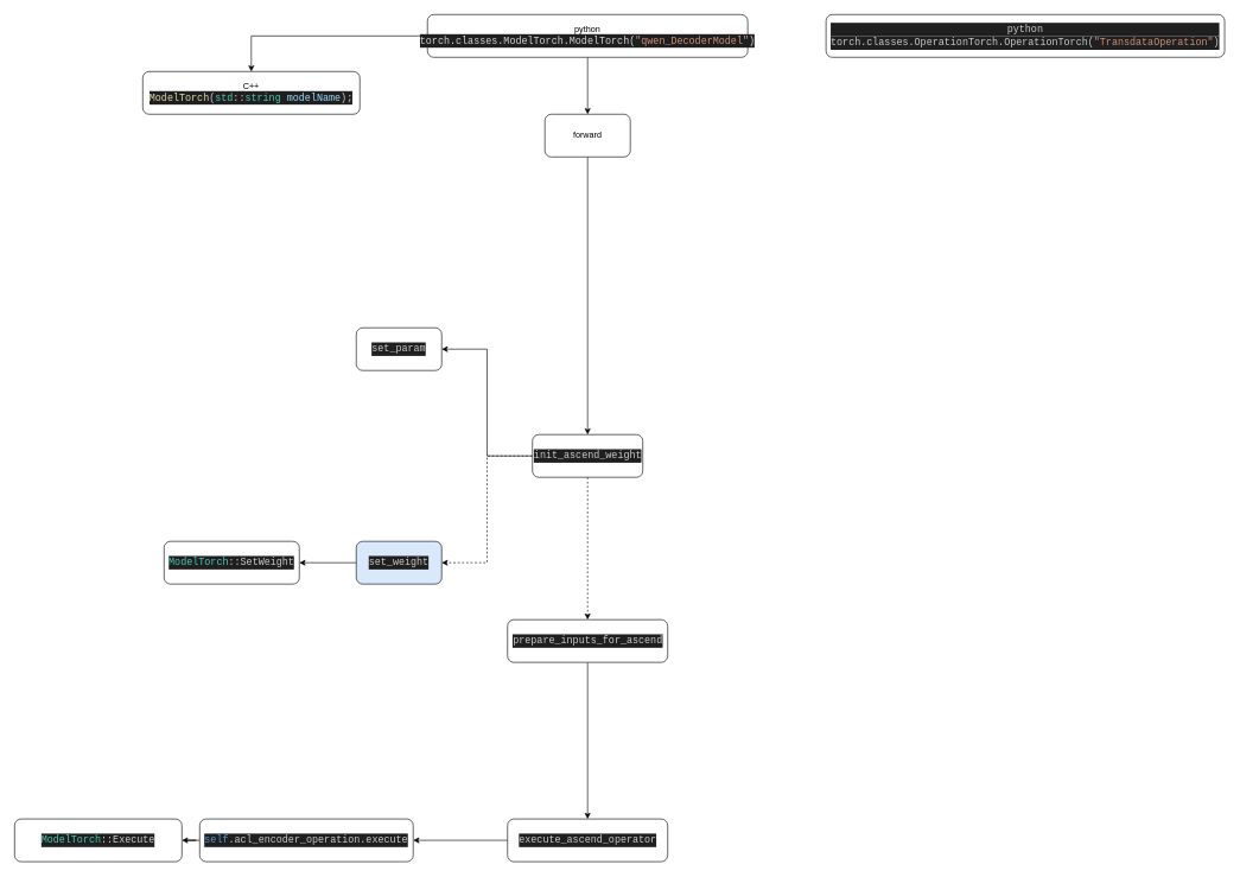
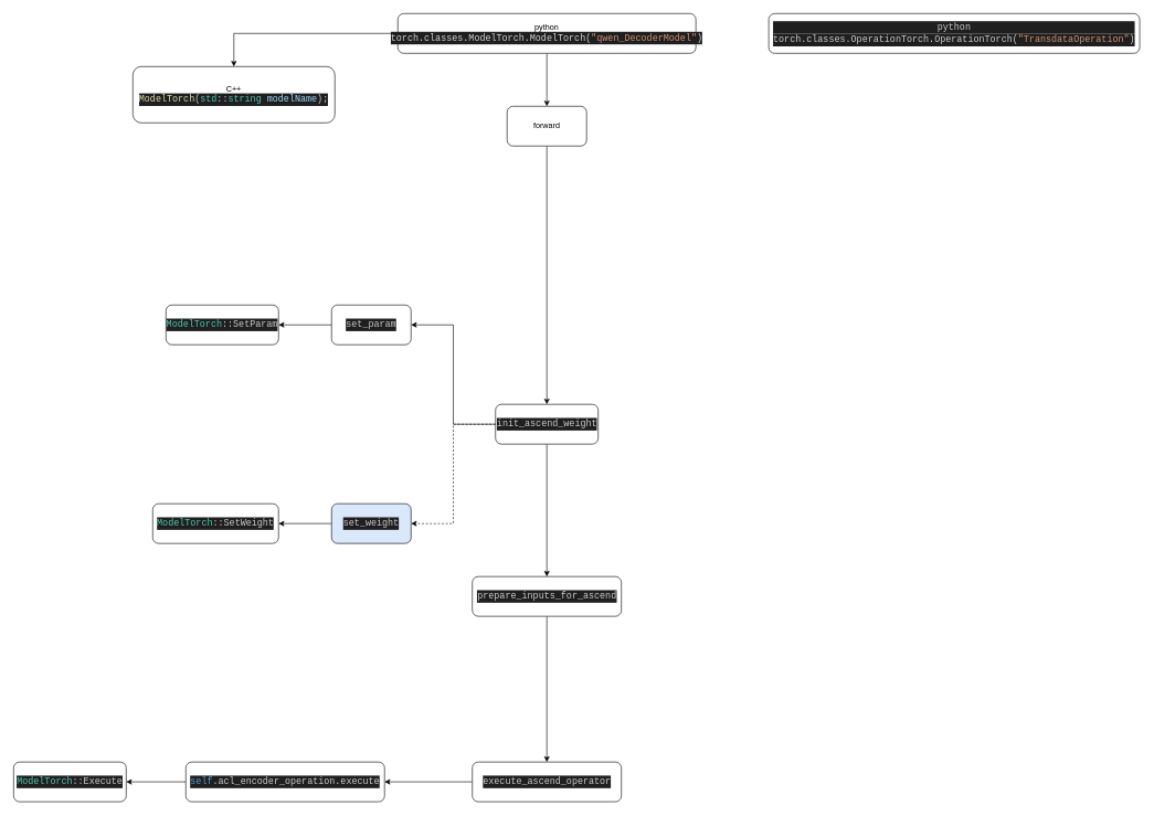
  <mxCell id="0" />
  <mxCell id="1" parent="0" />
  <mxCell id="2" value="" style="edgeStyle=orthogonalEdgeStyle;rounded=0;orthogonalLoop=1;jettySize=auto;html=1;" parent="1" source="4" target="5" edge="1"><mxGeometry relative="1" as="geometry" /></mxCell>
  <mxCell id="3" value="" style="edgeStyle=orthogonalEdgeStyle;rounded=0;orthogonalLoop=1;jettySize=auto;html=1;" parent="1" source="4" target="8" edge="1"><mxGeometry relative="1" as="geometry" /></mxCell>
  <mxCell id="4" value="python&lt;div&gt;&lt;div style=&quot;color: rgb(204, 204, 204); background-color: rgb(31, 31, 31); font-family: Consolas, &amp;quot;Courier New&amp;quot;, monospace; font-size: 14px; line-height: 19px; white-space: pre;&quot;&gt;&lt;span style=&quot;color: #d4d4d4;&quot;&gt;torch.classes.ModelTorch.ModelTorch(&lt;/span&gt;&lt;span style=&quot;color: #ce9178;&quot;&gt;&quot;qwen_DecoderModel&quot;&lt;/span&gt;&lt;span style=&quot;color: #d4d4d4;&quot;&gt;)&lt;/span&gt;&lt;/div&gt;&lt;/div&gt;" style="rounded=1;whiteSpace=wrap;html=1;" parent="1" vertex="1"><mxGeometry x="600" y="20" width="450" height="60" as="geometry" /></mxCell>
- <mxCell id="5" value="C++&lt;div&gt;&lt;div style=&quot;color: rgb(204, 204, 204); background-color: rgb(31, 31, 31); font-family: Consolas, &amp;quot;Courier New&amp;quot;, monospace; font-size: 14px; line-height: 19px; white-space: pre;&quot;&gt;&lt;span style=&quot;color: #dcdcaa;&quot;&gt;ModelTorch&lt;/span&gt;(&lt;span style=&quot;color: #4ec9b0;&quot;&gt;std&lt;/span&gt;::&lt;span style=&quot;color: #4ec9b0;&quot;&gt;string&lt;/span&gt; &lt;span style=&quot;color: #9cdcfe;&quot;&gt;modelName&lt;/span&gt;);&lt;/div&gt;&lt;/div&gt;" style="whiteSpace=wrap;html=1;rounded=1;" parent="1" vertex="1"><mxGeometry x="200" y="100" width="305" height="60" as="geometry" /></mxCell>
+ <mxCell id="5" value="C++&lt;div&gt;&lt;div style=&quot;color: rgb(204, 204, 204); background-color: rgb(31, 31, 31); font-family: Consolas, &amp;quot;Courier New&amp;quot;, monospace; font-size: 14px; line-height: 19px; white-space: pre;&quot;&gt;&lt;span style=&quot;color: #dcdcaa;&quot;&gt;ModelTorch&lt;/span&gt;(&lt;span style=&quot;color: #4ec9b0;&quot;&gt;std&lt;/span&gt;::&lt;span style=&quot;color: #4ec9b0;&quot;&gt;string&lt;/span&gt; &lt;span style=&quot;color: #9cdcfe;&quot;&gt;modelName&lt;/span&gt;);&lt;/div&gt;&lt;/div&gt;" style="whiteSpace=wrap;html=1;rounded=1;" parent="1" vertex="1"><mxGeometry x="200" y="100" width="305" height="85" as="geometry" /></mxCell>
  <mxCell id="6" value="&lt;div style=&quot;color: rgb(204, 204, 204); background-color: rgb(31, 31, 31); font-family: Consolas, &amp;quot;Courier New&amp;quot;, monospace; font-size: 14px; line-height: 19px; white-space: pre;&quot;&gt;python&lt;/div&gt;&lt;div style=&quot;color: rgb(204, 204, 204); background-color: rgb(31, 31, 31); font-family: Consolas, &amp;quot;Courier New&amp;quot;, monospace; font-size: 14px; line-height: 19px; white-space: pre;&quot;&gt;torch.classes.OperationTorch.OperationTorch(&lt;span style=&quot;color: #ce9178;&quot;&gt;&quot;TransdataOperation&quot;&lt;/span&gt;)&lt;/div&gt;" style="rounded=1;whiteSpace=wrap;html=1;" parent="1" vertex="1"><mxGeometry x="1160" y="20" width="560" height="60" as="geometry" /></mxCell>
  <mxCell id="7" value="" style="edgeStyle=orthogonalEdgeStyle;rounded=0;orthogonalLoop=1;jettySize=auto;html=1;" parent="1" source="8" target="12" edge="1"><mxGeometry relative="1" as="geometry" /></mxCell>
  <mxCell id="8" value="forward" style="whiteSpace=wrap;html=1;rounded=1;" parent="1" vertex="1"><mxGeometry x="765" y="160" width="120" height="60" as="geometry" /></mxCell>
- <mxCell id="9" value="" style="edgeStyle=orthogonalEdgeStyle;rounded=0;orthogonalLoop=1;jettySize=auto;html=1;dashed=1;" parent="1" source="12" target="14" edge="1"><mxGeometry relative="1" as="geometry" /></mxCell>
+ <mxCell id="9" value="" style="edgeStyle=orthogonalEdgeStyle;rounded=0;orthogonalLoop=1;jettySize=auto;html=1;" parent="1" source="12" target="14" edge="1"><mxGeometry relative="1" as="geometry" /></mxCell>
  <mxCell id="10" style="edgeStyle=orthogonalEdgeStyle;rounded=0;orthogonalLoop=1;jettySize=auto;html=1;exitX=0;exitY=0.5;exitDx=0;exitDy=0;entryX=1;entryY=0.5;entryDx=0;entryDy=0;" parent="1" source="12" target="18" edge="1"><mxGeometry relative="1" as="geometry" /></mxCell>
  <mxCell id="11" style="edgeStyle=orthogonalEdgeStyle;rounded=0;orthogonalLoop=1;jettySize=auto;html=1;exitX=0;exitY=0.5;exitDx=0;exitDy=0;entryX=1;entryY=0.5;entryDx=0;entryDy=0;dashed=1;" parent="1" source="12" target="20" edge="1"><mxGeometry relative="1" as="geometry" /></mxCell>
  <mxCell id="12" value="&lt;div style=&quot;color: #cccccc;background-color: #1f1f1f;font-family: Consolas, 'Courier New', monospace;font-weight: normal;font-size: 14px;line-height: 19px;white-space: pre;&quot;&gt;&lt;div&gt;&lt;span style=&quot;color: #cccccc;&quot;&gt;init_ascend_weight&lt;/span&gt;&lt;/div&gt;&lt;/div&gt;" style="whiteSpace=wrap;html=1;rounded=1;" parent="1" vertex="1"><mxGeometry x="747.5" y="610" width="155" height="60" as="geometry" /></mxCell>
  <mxCell id="13" value="" style="edgeStyle=orthogonalEdgeStyle;rounded=0;orthogonalLoop=1;jettySize=auto;html=1;" parent="1" source="14" target="16" edge="1"><mxGeometry relative="1" as="geometry" /></mxCell>
  <mxCell id="14" value="&lt;div style=&quot;color: #cccccc;background-color: #1f1f1f;font-family: Consolas, 'Courier New', monospace;font-weight: normal;font-size: 14px;line-height: 19px;white-space: pre;&quot;&gt;&lt;div&gt;&lt;span style=&quot;color: #cccccc;&quot;&gt;prepare_inputs_for_ascend&lt;/span&gt;&lt;/div&gt;&lt;/div&gt;" style="whiteSpace=wrap;html=1;rounded=1;" parent="1" vertex="1"><mxGeometry x="712.5" y="870" width="225" height="60" as="geometry" /></mxCell>
  <mxCell id="15" value="" style="edgeStyle=orthogonalEdgeStyle;rounded=0;orthogonalLoop=1;jettySize=auto;html=1;" parent="1" source="16" target="24" edge="1"><mxGeometry relative="1" as="geometry" /></mxCell>
  <mxCell id="16" value="&lt;div style=&quot;color: rgb(204, 204, 204); background-color: rgb(31, 31, 31); font-family: Consolas, &amp;quot;Courier New&amp;quot;, monospace; font-size: 14px; line-height: 19px; white-space: pre;&quot;&gt;execute_ascend_operator&lt;/div&gt;" style="whiteSpace=wrap;html=1;rounded=1;" parent="1" vertex="1"><mxGeometry x="712.5" y="1150" width="225" height="60" as="geometry" /></mxCell>
+ <mxCell id="17" value="" style="edgeStyle=orthogonalEdgeStyle;rounded=0;orthogonalLoop=1;jettySize=auto;html=1;" parent="1" source="18" target="21" edge="1"><mxGeometry relative="1" as="geometry" /></mxCell>
  <mxCell id="18" value="&lt;div style=&quot;color: #cccccc;background-color: #1f1f1f;font-family: Consolas, 'Courier New', monospace;font-weight: normal;font-size: 14px;line-height: 19px;white-space: pre;&quot;&gt;&lt;div&gt;&lt;span style=&quot;color: #cccccc;&quot;&gt;set_param&lt;/span&gt;&lt;/div&gt;&lt;/div&gt;" style="rounded=1;whiteSpace=wrap;html=1;" parent="1" vertex="1"><mxGeometry x="500" y="460" width="120" height="60" as="geometry" /></mxCell>
  <mxCell id="19" value="" style="edgeStyle=orthogonalEdgeStyle;rounded=0;orthogonalLoop=1;jettySize=auto;html=1;" parent="1" source="20" target="22" edge="1"><mxGeometry relative="1" as="geometry" /></mxCell>
  <mxCell id="20" value="&lt;div style=&quot;color: rgb(204, 204, 204); background-color: rgb(31, 31, 31); font-family: Consolas, &amp;quot;Courier New&amp;quot;, monospace; font-size: 14px; line-height: 19px; white-space: pre;&quot;&gt;set_weight&lt;/div&gt;" style="rounded=1;whiteSpace=wrap;html=1;fillColor=#dae8fc;" parent="1" vertex="1"><mxGeometry x="500" y="760" width="120" height="60" as="geometry" /></mxCell>
+ <mxCell id="21" value="&lt;div style=&quot;color: rgb(204, 204, 204); background-color: rgb(31, 31, 31); font-family: Consolas, &amp;quot;Courier New&amp;quot;, monospace; font-size: 14px; line-height: 19px; white-space: pre;&quot;&gt;&lt;span style=&quot;color: #4ec9b0;&quot;&gt;ModelTorch&lt;/span&gt;::SetParam&lt;/div&gt;" style="whiteSpace=wrap;html=1;rounded=1;" parent="1" vertex="1"><mxGeometry x="250" y="460" width="170" height="60" as="geometry" /></mxCell>
  <mxCell id="22" value="&lt;div style=&quot;color: rgb(204, 204, 204); background-color: rgb(31, 31, 31); font-family: Consolas, &amp;quot;Courier New&amp;quot;, monospace; font-size: 14px; line-height: 19px; white-space: pre;&quot;&gt;&lt;span style=&quot;color: #4ec9b0;&quot;&gt;ModelTorch&lt;/span&gt;::SetWeight&lt;/div&gt;" style="whiteSpace=wrap;html=1;rounded=1;" parent="1" vertex="1"><mxGeometry x="230" y="760" width="190" height="60" as="geometry" /></mxCell>
  <mxCell id="23" value="" style="edgeStyle=orthogonalEdgeStyle;rounded=0;orthogonalLoop=1;jettySize=auto;html=1;" parent="1" source="24" target="25" edge="1"><mxGeometry relative="1" as="geometry" /></mxCell>
  <mxCell id="24" value="&lt;div style=&quot;color: rgb(204, 204, 204); background-color: rgb(31, 31, 31); font-family: Consolas, &amp;quot;Courier New&amp;quot;, monospace; font-size: 14px; line-height: 19px; white-space: pre;&quot;&gt;&lt;span style=&quot;color: #569cd6;&quot;&gt;self&lt;/span&gt;.acl_encoder_operation.execute&lt;/div&gt;" style="whiteSpace=wrap;html=1;rounded=1;" parent="1" vertex="1"><mxGeometry x="280" y="1150" width="300" height="60" as="geometry" /></mxCell>
- <mxCell id="25" value="&lt;div style=&quot;color: rgb(204, 204, 204); background-color: rgb(31, 31, 31); font-family: Consolas, &amp;quot;Courier New&amp;quot;, monospace; font-size: 14px; line-height: 19px; white-space: pre;&quot;&gt;&lt;span style=&quot;color: #4ec9b0;&quot;&gt;ModelTorch&lt;/span&gt;::Execute&lt;/div&gt;" style="whiteSpace=wrap;html=1;rounded=1;" parent="1" vertex="1"><mxGeometry x="20" y="1150" width="235" height="60" as="geometry" /></mxCell>
+ <mxCell id="25" value="&lt;div style=&quot;color: rgb(204, 204, 204); background-color: rgb(31, 31, 31); font-family: Consolas, &amp;quot;Courier New&amp;quot;, monospace; font-size: 14px; line-height: 19px; white-space: pre;&quot;&gt;&lt;span style=&quot;color: #4ec9b0;&quot;&gt;ModelTorch&lt;/span&gt;::Execute&lt;/div&gt;" style="whiteSpace=wrap;html=1;rounded=1;" parent="1" vertex="1"><mxGeometry x="20" y="1150" width="170" height="60" as="geometry" /></mxCell>
